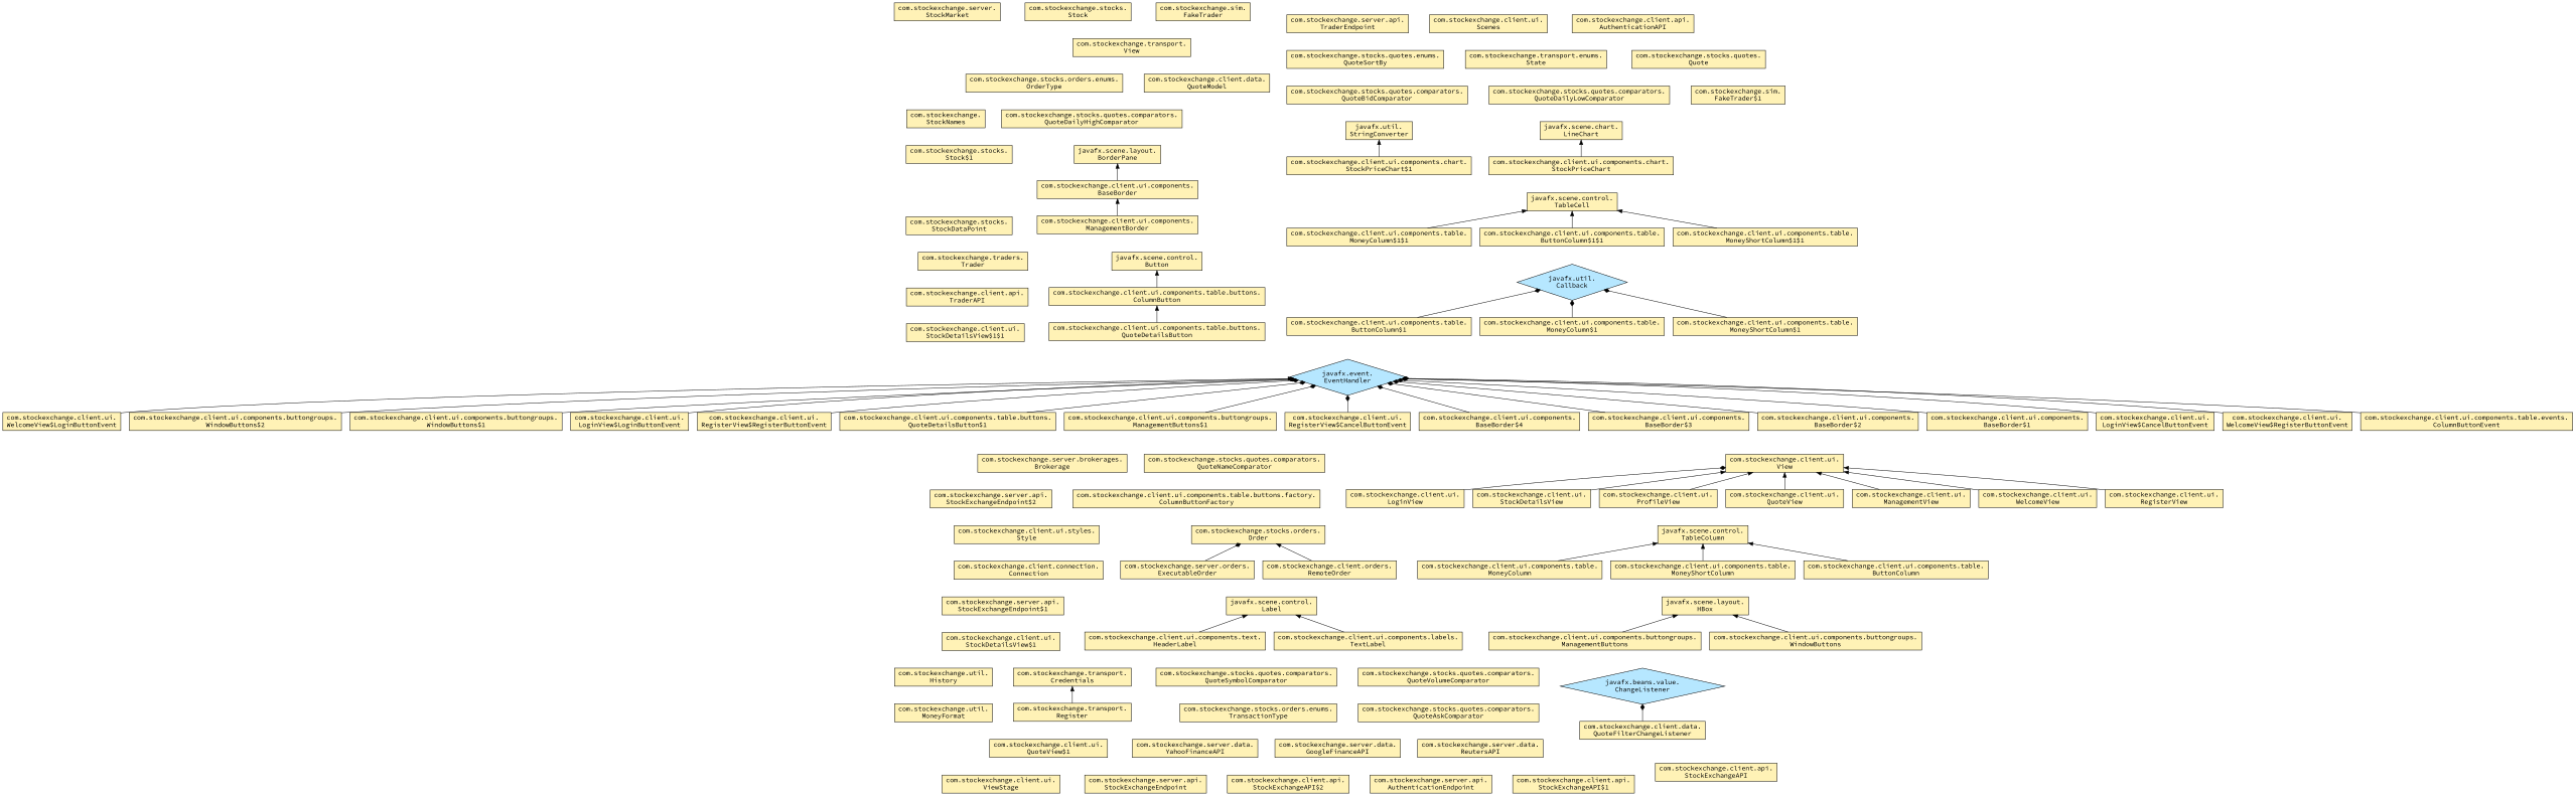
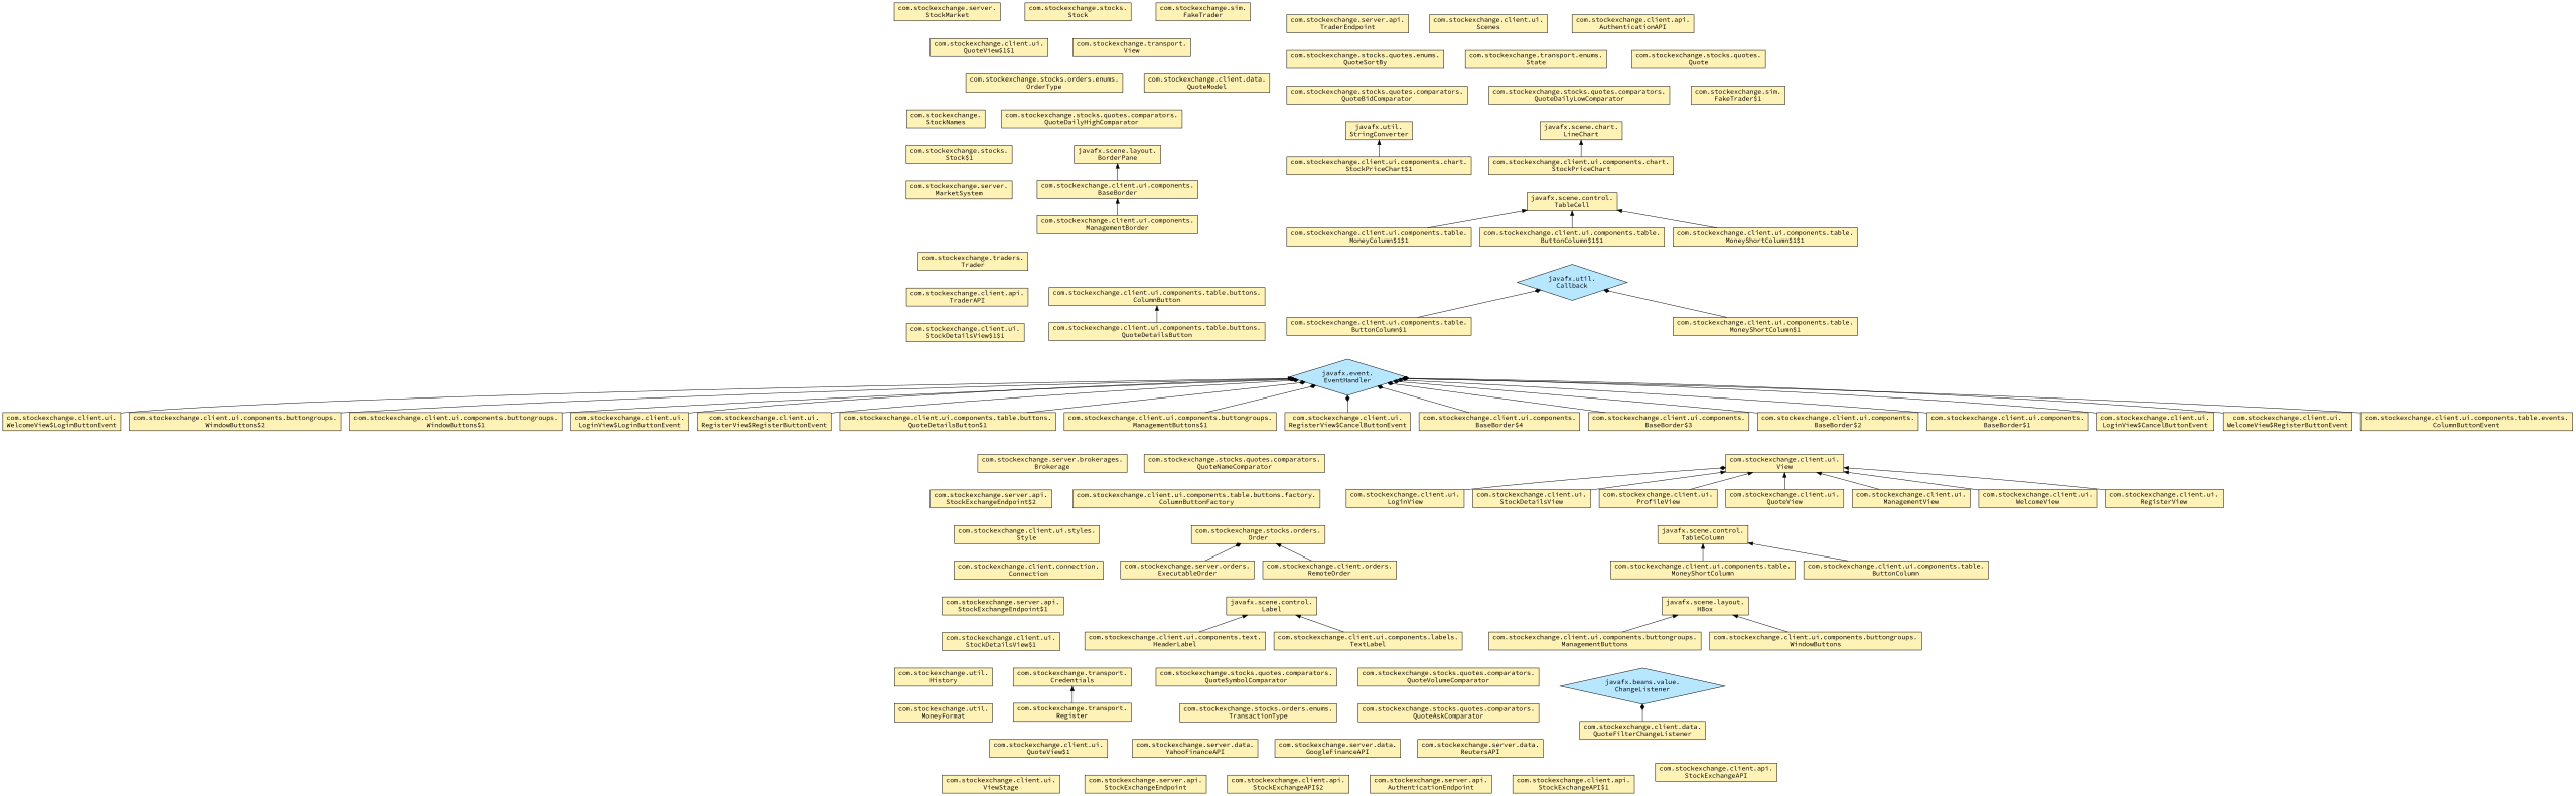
  digraph {
    fontname="Source Code Pro"
    pack=true
    rankdir=BT
    splines=true
    node [fillcolor="#fff2b6" fontname="Source Code Pro" shape=box style=filled]
    edge [fontname="Source Code Pro"]
    "com.stockexchange.util.\nMoneyFormat"
    "com.stockexchange.\nStockNames"
    "com.stockexchange.client.ui.\nLoginView"
    "com.stockexchange.client.ui.\nView"
    "com.stockexchange.client.data.\nQuoteModel"
    "javafx.util.\nCallback" [fillcolor="#b6e7ff" shape=diamond]
    "com.stockexchange.client.ui.components.table.\nButtonColumn$1"
    "javafx.event.\nEventHandler" [fillcolor="#b6e7ff" shape=diamond]
    "com.stockexchange.client.ui.\nWelcomeView$LoginButtonEvent"
    "com.stockexchange.util.\nHistory"
    "com.stockexchange.server.orders.\nExecutableOrder"
    "com.stockexchange.stocks.orders.\nOrder"
    "com.stockexchange.traders.\nTrader"
    "com.stockexchange.client.ui.styles.\nStyle"
    "com.stockexchange.client.ui.components.buttongroups.\nWindowButtons$2"
    "com.stockexchange.client.ui.components.buttongroups.\nWindowButtons$1"
-   "com.stockexchange.stocks.\nStockDataPoint"
-   "com.stockexchange.client.ui.components.table.\nMoneyColumn"
    "javafx.scene.control.\nTableColumn"
    "com.stockexchange.client.ui.components.table.buttons.\nQuoteDetailsButton"
    "com.stockexchange.client.ui.components.table.buttons.\nColumnButton"
-   "javafx.scene.control.\nButton"
    "com.stockexchange.client.ui.components.table.\nMoneyShortColumn"
    "com.stockexchange.client.ui.\nQuoteView$1"
    "com.stockexchange.client.ui.\nStockDetailsView$1"
    "com.stockexchange.client.ui.\nStockDetailsView"
    "com.stockexchange.client.ui.components.table.buttons.factory.\nColumnButtonFactory"
    "com.stockexchange.sim.\nFakeTrader"
+   "com.stockexchange.server.\nMarketSystem"
    "com.stockexchange.sim.\nFakeTrader$1"
    "com.stockexchange.client.ui.\nProfileView"
    "com.stockexchange.server.api.\nStockExchangeEndpoint$1"
    "com.stockexchange.server.api.\nStockExchangeEndpoint$2"
    "com.stockexchange.client.ui.components.\nBaseBorder"
    "javafx.scene.layout.\nBorderPane"
    "com.stockexchange.stocks.quotes.comparators.\nQuoteNameComparator"
    "com.stockexchange.transport.\nRegister"
    "com.stockexchange.transport.\nCredentials"
    "com.stockexchange.client.ui.components.text.\nHeaderLabel"
    "javafx.scene.control.\nLabel"
    "com.stockexchange.client.ui.components.buttongroups.\nManagementButtons"
    "javafx.scene.layout.\nHBox"
    "com.stockexchange.stocks.quotes.comparators.\nQuoteVolumeComparator"
    "com.stockexchange.stocks.orders.enums.\nTransactionType"
    "com.stockexchange.transport.enums.\nState"
    "com.stockexchange.client.ui.components.buttongroups.\nWindowButtons"
    "com.stockexchange.stocks.\nStock$1"
    "com.stockexchange.server.\nStockMarket"
    "com.stockexchange.client.ui.\nLoginView$LoginButtonEvent"
    "com.stockexchange.client.ui.\nRegisterView$RegisterButtonEvent"
+   "com.stockexchange.client.ui.\nQuoteView$1$1"
    "com.stockexchange.client.ui.\nQuoteView"
    "com.stockexchange.client.ui.components.table.\nButtonColumn"
    "com.stockexchange.client.ui.components.table.\nMoneyColumn$1$1"
    "javafx.scene.control.\nTableCell"
    "com.stockexchange.server.brokerages.\nBrokerage"
    "com.stockexchange.client.ui.components.labels.\nTextLabel"
    "com.stockexchange.transport.\nView"
    "com.stockexchange.stocks.quotes.comparators.\nQuoteSymbolComparator"
    "com.stockexchange.stocks.\nStock"
-   "com.stockexchange.client.ui.components.table.\nMoneyColumn$1"
    "com.stockexchange.client.api.\nStockExchangeAPI"
    "com.stockexchange.client.ui.components.table.buttons.\nQuoteDetailsButton$1"
    "com.stockexchange.server.api.\nTraderEndpoint"
    "com.stockexchange.client.ui.components.chart.\nStockPriceChart$1"
    "javafx.util.\nStringConverter"
    "com.stockexchange.client.ui.components.table.\nMoneyShortColumn$1"
    "com.stockexchange.client.ui.\nManagementView"
    "com.stockexchange.client.ui.components.chart.\nStockPriceChart"
    "javafx.scene.chart.\nLineChart"
    "com.stockexchange.client.ui.\nScenes"
    "com.stockexchange.client.api.\nAuthenticationAPI"
    "com.stockexchange.client.ui.components.table.\nButtonColumn$1$1"
    "com.stockexchange.client.ui.components.buttongroups.\nManagementButtons$1"
    "com.stockexchange.client.ui.\nRegisterView$CancelButtonEvent"
    "com.stockexchange.client.orders.\nRemoteOrder"
    "com.stockexchange.stocks.orders.enums.\nOrderType"
    "com.stockexchange.client.api.\nStockExchangeAPI$1"
    "com.stockexchange.server.api.\nAuthenticationEndpoint"
    "com.stockexchange.client.api.\nStockExchangeAPI$2"
    "com.stockexchange.stocks.quotes.\nQuote"
    "javafx.beans.value.\nChangeListener" [fillcolor="#b6e7ff" shape=diamond]
    "com.stockexchange.client.data.\nQuoteFilterChangeListener"
    "com.stockexchange.client.ui.components.\nBaseBorder$4"
    "com.stockexchange.client.ui.components.\nBaseBorder$3"
    "com.stockexchange.client.ui.components.\nBaseBorder$2"
    "com.stockexchange.server.api.\nStockExchangeEndpoint"
    "com.stockexchange.client.ui.components.\nBaseBorder$1"
    "com.stockexchange.server.data.\nReutersAPI"
    "com.stockexchange.server.data.\nGoogleFinanceAPI"
    "com.stockexchange.client.ui.\nWelcomeView"
    "com.stockexchange.stocks.quotes.comparators.\nQuoteDailyHighComparator"
    "com.stockexchange.client.ui.\nLoginView$CancelButtonEvent"
    "com.stockexchange.client.ui.\nWelcomeView$RegisterButtonEvent"
    "com.stockexchange.client.ui.\nRegisterView"
    "com.stockexchange.stocks.quotes.comparators.\nQuoteBidComparator"
    "com.stockexchange.client.ui.\nViewStage"
    "com.stockexchange.client.ui.components.table.\nMoneyShortColumn$1$1"
    "com.stockexchange.client.ui.\nStockDetailsView$1$1"
    "com.stockexchange.client.ui.components.\nManagementBorder"
    "com.stockexchange.stocks.quotes.comparators.\nQuoteDailyLowComparator"
    "com.stockexchange.stocks.quotes.enums.\nQuoteSortBy"
    "com.stockexchange.client.ui.components.table.events.\nColumnButtonEvent"
    "com.stockexchange.client.connection.\nConnection"
    "com.stockexchange.stocks.quotes.comparators.\nQuoteAskComparator"
    "com.stockexchange.server.data.\nYahooFinanceAPI"
    "com.stockexchange.client.api.\nTraderAPI"
    "com.stockexchange.client.ui.\nLoginView" -> "com.stockexchange.client.ui.\nView" [arrowhead=diamond]
    "com.stockexchange.client.ui.components.table.\nButtonColumn$1" -> "javafx.util.\nCallback" [arrowhead=diamond]
    "com.stockexchange.client.ui.\nWelcomeView$LoginButtonEvent" -> "javafx.event.\nEventHandler" [arrowhead=normal]
    "com.stockexchange.server.orders.\nExecutableOrder" -> "com.stockexchange.stocks.orders.\nOrder" [arrowhead=diamond]
    "com.stockexchange.client.ui.components.buttongroups.\nWindowButtons$2" -> "javafx.event.\nEventHandler" [arrowhead=diamond]
    "com.stockexchange.client.ui.components.buttongroups.\nWindowButtons$1" -> "javafx.event.\nEventHandler" [arrowhead=diamond]
-   "com.stockexchange.client.ui.components.table.\nMoneyColumn" -> "javafx.scene.control.\nTableColumn"
    "com.stockexchange.client.ui.components.table.buttons.\nQuoteDetailsButton" -> "com.stockexchange.client.ui.components.table.buttons.\nColumnButton"
-   "com.stockexchange.client.ui.components.table.buttons.\nColumnButton" -> "javafx.scene.control.\nButton"
    "com.stockexchange.client.ui.components.table.\nMoneyShortColumn" -> "javafx.scene.control.\nTableColumn"
    "com.stockexchange.client.ui.\nStockDetailsView" -> "com.stockexchange.client.ui.\nView"
    "com.stockexchange.client.ui.\nProfileView" -> "com.stockexchange.client.ui.\nView"
    "com.stockexchange.client.ui.components.\nBaseBorder" -> "javafx.scene.layout.\nBorderPane"
    "com.stockexchange.transport.\nRegister" -> "com.stockexchange.transport.\nCredentials"
    "com.stockexchange.client.ui.components.text.\nHeaderLabel" -> "javafx.scene.control.\nLabel"
    "com.stockexchange.client.ui.components.buttongroups.\nManagementButtons" -> "javafx.scene.layout.\nHBox"
    "com.stockexchange.client.ui.components.buttongroups.\nWindowButtons" -> "javafx.scene.layout.\nHBox"
    "com.stockexchange.client.ui.\nLoginView$LoginButtonEvent" -> "javafx.event.\nEventHandler" [arrowhead=diamond]
    "com.stockexchange.client.ui.\nRegisterView$RegisterButtonEvent" -> "javafx.event.\nEventHandler" [arrowhead=diamond]
    "com.stockexchange.client.ui.\nQuoteView" -> "com.stockexchange.client.ui.\nView"
    "com.stockexchange.client.ui.components.table.\nButtonColumn" -> "javafx.scene.control.\nTableColumn"
    "com.stockexchange.client.ui.components.table.\nMoneyColumn$1$1" -> "javafx.scene.control.\nTableCell"
    "com.stockexchange.client.ui.components.labels.\nTextLabel" -> "javafx.scene.control.\nLabel"
-   "com.stockexchange.client.ui.components.table.\nMoneyColumn$1" -> "javafx.util.\nCallback" [arrowhead=diamond]
    "com.stockexchange.client.ui.components.table.buttons.\nQuoteDetailsButton$1" -> "javafx.event.\nEventHandler" [arrowhead=diamond]
    "com.stockexchange.client.ui.components.chart.\nStockPriceChart$1" -> "javafx.util.\nStringConverter"
    "com.stockexchange.client.ui.components.table.\nMoneyShortColumn$1" -> "javafx.util.\nCallback" [arrowhead=diamond]
    "com.stockexchange.client.ui.\nManagementView" -> "com.stockexchange.client.ui.\nView"
    "com.stockexchange.client.ui.components.chart.\nStockPriceChart" -> "javafx.scene.chart.\nLineChart"
    "com.stockexchange.client.ui.components.table.\nButtonColumn$1$1" -> "javafx.scene.control.\nTableCell"
    "com.stockexchange.client.ui.components.buttongroups.\nManagementButtons$1" -> "javafx.event.\nEventHandler" [arrowhead=diamond]
    "com.stockexchange.client.ui.\nRegisterView$CancelButtonEvent" -> "javafx.event.\nEventHandler" [arrowhead=diamond]
    "com.stockexchange.client.orders.\nRemoteOrder" -> "com.stockexchange.stocks.orders.\nOrder"
    "com.stockexchange.client.data.\nQuoteFilterChangeListener" -> "javafx.beans.value.\nChangeListener" [arrowhead=diamond]
    "com.stockexchange.client.ui.components.\nBaseBorder$4" -> "javafx.event.\nEventHandler" [arrowhead=diamond]
    "com.stockexchange.client.ui.components.\nBaseBorder$3" -> "javafx.event.\nEventHandler" [arrowhead=diamond]
    "com.stockexchange.client.ui.components.\nBaseBorder$2" -> "javafx.event.\nEventHandler" [arrowhead=diamond]
    "com.stockexchange.client.ui.components.\nBaseBorder$1" -> "javafx.event.\nEventHandler" [arrowhead=diamond]
    "com.stockexchange.client.ui.\nWelcomeView" -> "com.stockexchange.client.ui.\nView"
    "com.stockexchange.client.ui.\nLoginView$CancelButtonEvent" -> "javafx.event.\nEventHandler" [arrowhead=diamond]
    "com.stockexchange.client.ui.\nWelcomeView$RegisterButtonEvent" -> "javafx.event.\nEventHandler" [arrowhead=diamond]
    "com.stockexchange.client.ui.\nRegisterView" -> "com.stockexchange.client.ui.\nView"
    "com.stockexchange.client.ui.components.table.\nMoneyShortColumn$1$1" -> "javafx.scene.control.\nTableCell"
    "com.stockexchange.client.ui.components.\nManagementBorder" -> "com.stockexchange.client.ui.components.\nBaseBorder"
    "com.stockexchange.client.ui.components.table.events.\nColumnButtonEvent" -> "javafx.event.\nEventHandler" [arrowhead=diamond]
  }
